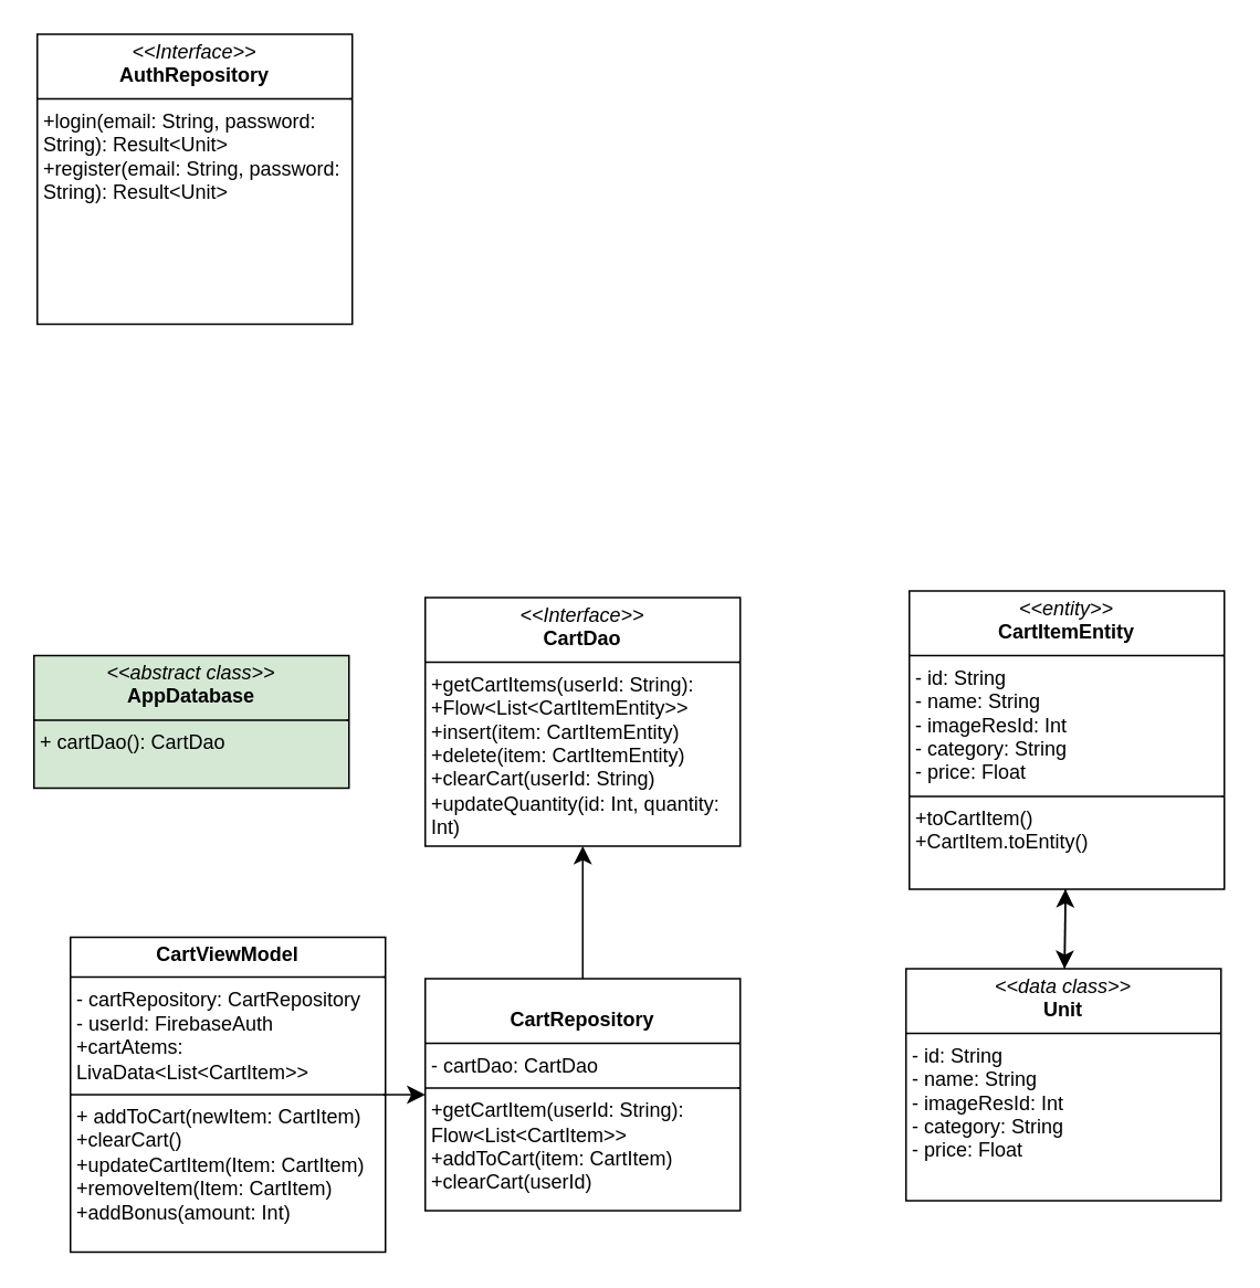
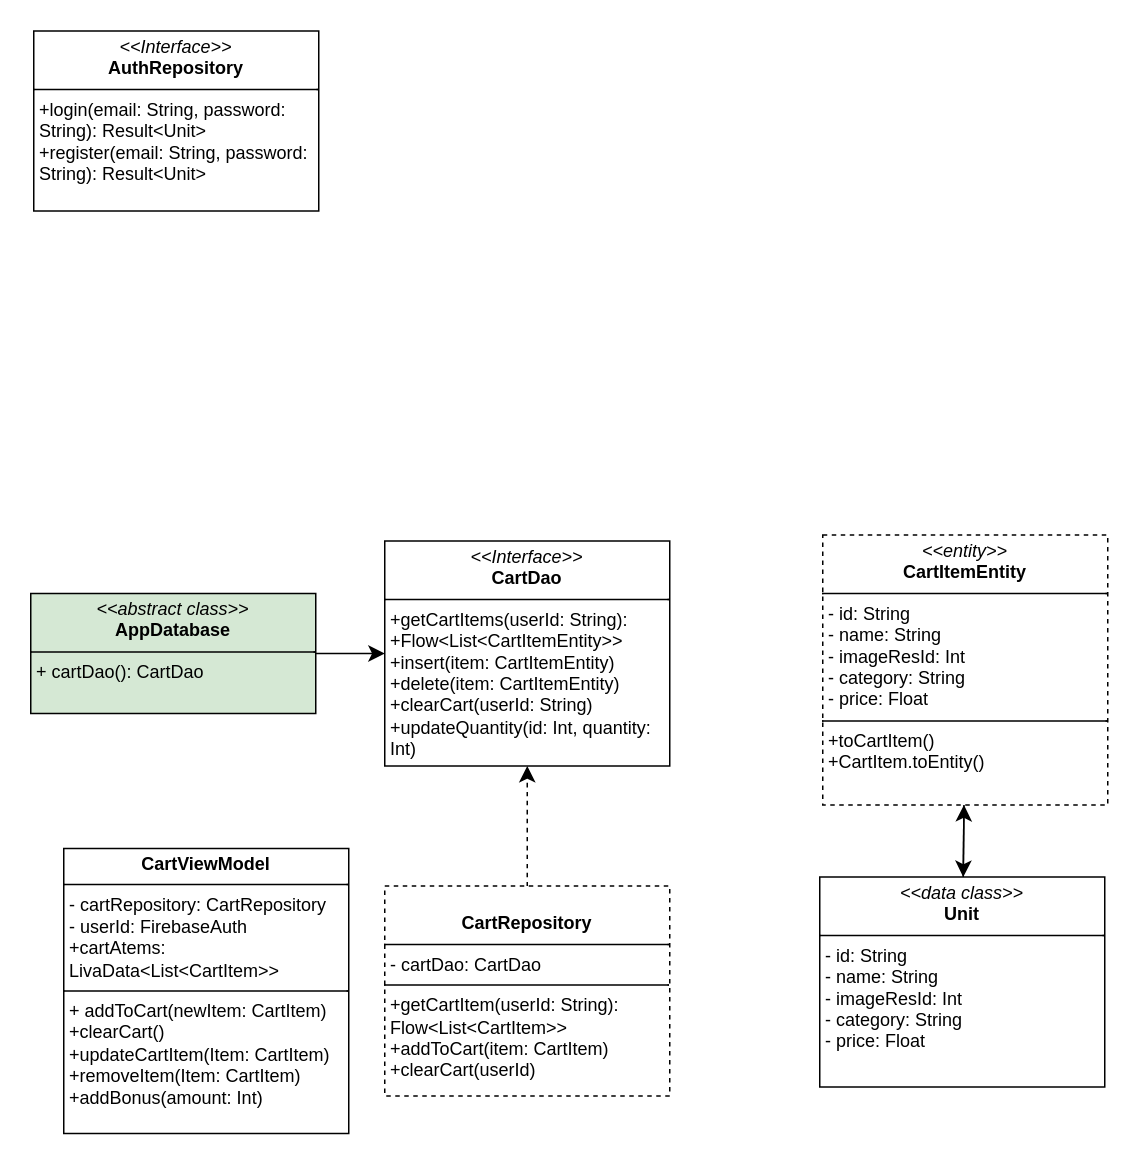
  <mxCell id="0" />
  <mxCell id="1" parent="0" />
- <mxCell id="2" value="&lt;p style=&quot;margin:0px;margin-top:4px;text-align:center;&quot;&gt;&lt;i&gt;&amp;lt;&amp;lt;Interface&amp;gt;&amp;gt;&lt;/i&gt;&lt;br&gt;&lt;b&gt;AuthRepository&lt;/b&gt;&lt;/p&gt;&lt;hr size=&quot;1&quot; style=&quot;border-style:solid;&quot;&gt;&lt;p style=&quot;margin:0px;margin-left:4px;&quot;&gt;+login(email: String, password: String): Result&amp;lt;Unit&amp;gt;&lt;br&gt;+register&lt;span style=&quot;background-color: transparent; color: light-dark(rgb(0, 0, 0), rgb(255, 255, 255));&quot;&gt;(email: String, password: String): Result&amp;lt;Unit&amp;gt;&lt;/span&gt;&lt;/p&gt;" style="verticalAlign=top;align=left;overflow=fill;html=1;whiteSpace=wrap;" parent="1" vertex="1"><mxGeometry x="22" y="20" width="190" height="175" as="geometry" /></mxCell>
- <mxCell id="3" value="" style="edgeStyle=none;curved=1;rounded=0;orthogonalLoop=1;jettySize=auto;html=1;fontSize=12;startSize=8;endSize=8;" parent="1" source="4" target="6" edge="1"><mxGeometry relative="1" as="geometry" /></mxCell>
+ <mxCell id="2" value="&lt;p style=&quot;margin:0px;margin-top:4px;text-align:center;&quot;&gt;&lt;i&gt;&amp;lt;&amp;lt;Interface&amp;gt;&amp;gt;&lt;/i&gt;&lt;br&gt;&lt;b&gt;AuthRepository&lt;/b&gt;&lt;/p&gt;&lt;hr size=&quot;1&quot; style=&quot;border-style:solid;&quot;&gt;&lt;p style=&quot;margin:0px;margin-left:4px;&quot;&gt;+login(email: String, password: String): Result&amp;lt;Unit&amp;gt;&lt;br&gt;+register&lt;span style=&quot;background-color: transparent; color: light-dark(rgb(0, 0, 0), rgb(255, 255, 255));&quot;&gt;(email: String, password: String): Result&amp;lt;Unit&amp;gt;&lt;/span&gt;&lt;/p&gt;" style="verticalAlign=top;align=left;overflow=fill;html=1;whiteSpace=wrap;" parent="1" vertex="1"><mxGeometry x="22" y="20" width="190" height="120" as="geometry" /></mxCell>
  <mxCell id="4" value="&lt;p style=&quot;margin:0px;margin-top:4px;text-align:center;&quot;&gt;&lt;b&gt;CartViewModel&lt;/b&gt;&lt;/p&gt;&lt;hr size=&quot;1&quot; style=&quot;border-style:solid;&quot;&gt;&lt;p style=&quot;margin:0px;margin-left:4px;&quot;&gt;- cartRepository: CartRepository&lt;br&gt;- userId: FirebaseAuth&lt;/p&gt;&lt;p style=&quot;margin:0px;margin-left:4px;&quot;&gt;+cartAtems: LivaData&amp;lt;List&amp;lt;CartItem&amp;gt;&amp;gt;&lt;/p&gt;&lt;hr size=&quot;1&quot; style=&quot;border-style:solid;&quot;&gt;&lt;p style=&quot;margin:0px;margin-left:4px;&quot;&gt;+ addToCart(newItem: CartItem)&lt;/p&gt;&lt;p style=&quot;margin:0px;margin-left:4px;&quot;&gt;+clearCart()&lt;/p&gt;&lt;p style=&quot;margin:0px;margin-left:4px;&quot;&gt;+updateCartItem(Item: CartItem)&lt;/p&gt;&lt;p style=&quot;margin:0px;margin-left:4px;&quot;&gt;+removeItem(Item: CartItem)&lt;/p&gt;&lt;p style=&quot;margin:0px;margin-left:4px;&quot;&gt;+addBonus(amount: Int)&lt;/p&gt;" style="verticalAlign=top;align=left;overflow=fill;html=1;whiteSpace=wrap;" parent="1" vertex="1"><mxGeometry x="42" y="565" width="190" height="190" as="geometry" /></mxCell>
- <mxCell id="5" value="" style="edgeStyle=none;curved=1;rounded=0;orthogonalLoop=1;jettySize=auto;html=1;fontSize=12;startSize=8;endSize=8;" parent="1" source="6" target="13" edge="1"><mxGeometry relative="1" as="geometry" /></mxCell>
- <mxCell id="6" value="&lt;p style=&quot;margin:0px;margin-top:4px;text-align:center;&quot;&gt;&lt;br&gt;&lt;b&gt;CartRepository&lt;/b&gt;&lt;/p&gt;&lt;hr size=&quot;1&quot; style=&quot;border-style:solid;&quot;&gt;&lt;p style=&quot;margin:0px;margin-left:4px;&quot;&gt;- cartDao: CartDao&lt;/p&gt;&lt;hr size=&quot;1&quot; style=&quot;border-style:solid;&quot;&gt;&lt;p style=&quot;margin:0px;margin-left:4px;&quot;&gt;+getCartItem(userId: String): Flow&amp;lt;List&amp;lt;CartItem&amp;gt;&amp;gt;&lt;br&gt;+addToCart(item: CartItem)&lt;/p&gt;&lt;p style=&quot;margin:0px;margin-left:4px;&quot;&gt;+clearCart(userId)&lt;/p&gt;" style="verticalAlign=top;align=left;overflow=fill;html=1;whiteSpace=wrap;" parent="1" vertex="1"><mxGeometry x="256" y="590" width="190" height="140" as="geometry" /></mxCell>
+ <mxCell id="5" value="" style="edgeStyle=none;curved=1;rounded=0;orthogonalLoop=1;jettySize=auto;html=1;fontSize=12;startSize=8;endSize=8;dashed=1;" parent="1" source="6" target="13" edge="1"><mxGeometry relative="1" as="geometry" /></mxCell>
+ <mxCell id="6" value="&lt;p style=&quot;margin:0px;margin-top:4px;text-align:center;&quot;&gt;&lt;br&gt;&lt;b&gt;CartRepository&lt;/b&gt;&lt;/p&gt;&lt;hr size=&quot;1&quot; style=&quot;border-style:solid;&quot;&gt;&lt;p style=&quot;margin:0px;margin-left:4px;&quot;&gt;- cartDao: CartDao&lt;/p&gt;&lt;hr size=&quot;1&quot; style=&quot;border-style:solid;&quot;&gt;&lt;p style=&quot;margin:0px;margin-left:4px;&quot;&gt;+getCartItem(userId: String): Flow&amp;lt;List&amp;lt;CartItem&amp;gt;&amp;gt;&lt;br&gt;+addToCart(item: CartItem)&lt;/p&gt;&lt;p style=&quot;margin:0px;margin-left:4px;&quot;&gt;+clearCart(userId)&lt;/p&gt;" style="verticalAlign=top;align=left;overflow=fill;html=1;whiteSpace=wrap;dashed=1;" parent="1" vertex="1"><mxGeometry x="256" y="590" width="190" height="140" as="geometry" /></mxCell>
  <mxCell id="7" value="" style="edgeStyle=none;curved=1;rounded=0;orthogonalLoop=1;jettySize=auto;html=1;fontSize=12;startSize=8;endSize=8;" parent="1" source="8" target="10" edge="1"><mxGeometry relative="1" as="geometry" /></mxCell>
  <mxCell id="8" value="&lt;p style=&quot;margin:0px;margin-top:4px;text-align:center;&quot;&gt;&lt;i&gt;&amp;lt;&amp;lt;data class&amp;gt;&amp;gt;&lt;/i&gt;&lt;br&gt;&lt;b&gt;Unit&lt;/b&gt;&lt;/p&gt;&lt;hr size=&quot;1&quot; style=&quot;border-style:solid;&quot;&gt;&lt;p style=&quot;margin:0px;margin-left:4px;&quot;&gt;-&amp;nbsp;&lt;span style=&quot;background-color: transparent;&quot;&gt;id: String&amp;nbsp;&lt;/span&gt;&lt;/p&gt;&lt;p style=&quot;margin:0px;margin-left:4px;&quot;&gt;- name: String&amp;nbsp;&lt;/p&gt;&lt;p style=&quot;margin:0px;margin-left:4px;&quot;&gt;- imageResId: Int&amp;nbsp;&lt;/p&gt;&lt;p style=&quot;margin:0px;margin-left:4px;&quot;&gt;- category: String&lt;/p&gt;&lt;p style=&quot;margin:0px;margin-left:4px;&quot;&gt;- price: Float&amp;nbsp;&lt;/p&gt;" style="verticalAlign=top;align=left;overflow=fill;html=1;whiteSpace=wrap;" parent="1" vertex="1"><mxGeometry x="546" y="584" width="190" height="140" as="geometry" /></mxCell>
  <mxCell id="9" value="" style="edgeStyle=none;curved=1;rounded=0;orthogonalLoop=1;jettySize=auto;html=1;fontSize=12;startSize=8;endSize=8;" parent="1" source="10" target="8" edge="1"><mxGeometry relative="1" as="geometry" /></mxCell>
- <mxCell id="10" value="&lt;p style=&quot;margin:0px;margin-top:4px;text-align:center;&quot;&gt;&lt;i&gt;&amp;lt;&amp;lt;entity&amp;gt;&amp;gt;&lt;/i&gt;&lt;br&gt;&lt;b&gt;CartItemEntity&lt;/b&gt;&lt;/p&gt;&lt;hr size=&quot;1&quot; style=&quot;border-style:solid;&quot;&gt;&lt;p style=&quot;margin: 0px 0px 0px 4px;&quot;&gt;-&amp;nbsp;&lt;span style=&quot;background-color: transparent;&quot;&gt;id: String&amp;nbsp;&lt;/span&gt;&lt;/p&gt;&lt;p style=&quot;margin: 0px 0px 0px 4px;&quot;&gt;- name: String&amp;nbsp;&lt;/p&gt;&lt;p style=&quot;margin: 0px 0px 0px 4px;&quot;&gt;- imageResId: Int&amp;nbsp;&lt;/p&gt;&lt;p style=&quot;margin: 0px 0px 0px 4px;&quot;&gt;- category: String&lt;/p&gt;&lt;p style=&quot;margin: 0px 0px 0px 4px;&quot;&gt;- price: Float&amp;nbsp;&lt;/p&gt;&lt;hr size=&quot;1&quot; style=&quot;border-style:solid;&quot;&gt;&lt;p style=&quot;margin:0px;margin-left:4px;&quot;&gt;+toCartItem()&lt;/p&gt;&lt;p style=&quot;margin:0px;margin-left:4px;&quot;&gt;+CartItem.toEntity()&lt;/p&gt;" style="verticalAlign=top;align=left;overflow=fill;html=1;whiteSpace=wrap;" parent="1" vertex="1"><mxGeometry x="548" y="356" width="190" height="180" as="geometry" /></mxCell>
+ <mxCell id="10" value="&lt;p style=&quot;margin:0px;margin-top:4px;text-align:center;&quot;&gt;&lt;i&gt;&amp;lt;&amp;lt;entity&amp;gt;&amp;gt;&lt;/i&gt;&lt;br&gt;&lt;b&gt;CartItemEntity&lt;/b&gt;&lt;/p&gt;&lt;hr size=&quot;1&quot; style=&quot;border-style:solid;&quot;&gt;&lt;p style=&quot;margin: 0px 0px 0px 4px;&quot;&gt;-&amp;nbsp;&lt;span style=&quot;background-color: transparent;&quot;&gt;id: String&amp;nbsp;&lt;/span&gt;&lt;/p&gt;&lt;p style=&quot;margin: 0px 0px 0px 4px;&quot;&gt;- name: String&amp;nbsp;&lt;/p&gt;&lt;p style=&quot;margin: 0px 0px 0px 4px;&quot;&gt;- imageResId: Int&amp;nbsp;&lt;/p&gt;&lt;p style=&quot;margin: 0px 0px 0px 4px;&quot;&gt;- category: String&lt;/p&gt;&lt;p style=&quot;margin: 0px 0px 0px 4px;&quot;&gt;- price: Float&amp;nbsp;&lt;/p&gt;&lt;hr size=&quot;1&quot; style=&quot;border-style:solid;&quot;&gt;&lt;p style=&quot;margin:0px;margin-left:4px;&quot;&gt;+toCartItem()&lt;/p&gt;&lt;p style=&quot;margin:0px;margin-left:4px;&quot;&gt;+CartItem.toEntity()&lt;/p&gt;" style="verticalAlign=top;align=left;overflow=fill;html=1;whiteSpace=wrap;dashed=1;" parent="1" vertex="1"><mxGeometry x="548" y="356" width="190" height="180" as="geometry" /></mxCell>
+ <mxCell id="11" value="" style="edgeStyle=none;curved=1;rounded=0;orthogonalLoop=1;jettySize=auto;html=1;fontSize=12;startSize=8;endSize=8;" parent="1" source="12" target="13" edge="1"><mxGeometry relative="1" as="geometry" /></mxCell>
  <mxCell id="12" value="&lt;p style=&quot;margin:0px;margin-top:4px;text-align:center;&quot;&gt;&lt;i&gt;&amp;lt;&amp;lt;abstract class&amp;gt;&amp;gt;&lt;/i&gt;&lt;br&gt;&lt;b&gt;AppDatabase&lt;/b&gt;&lt;/p&gt;&lt;hr size=&quot;1&quot; style=&quot;border-style:solid;&quot;&gt;&lt;p style=&quot;margin:0px;margin-left:4px;&quot;&gt;+&amp;nbsp;&lt;span style=&quot;background-color: transparent;&quot;&gt;cartDao(): CartDao&lt;/span&gt;&lt;/p&gt;" style="verticalAlign=top;align=left;overflow=fill;html=1;whiteSpace=wrap;fillColor=#d5e8d4;" parent="1" vertex="1"><mxGeometry x="20" y="395" width="190" height="80" as="geometry" /></mxCell>
  <mxCell id="13" value="&lt;p style=&quot;margin:0px;margin-top:4px;text-align:center;&quot;&gt;&lt;i&gt;&amp;lt;&amp;lt;Interface&amp;gt;&amp;gt;&lt;/i&gt;&lt;br&gt;&lt;b&gt;CartDao&lt;/b&gt;&lt;/p&gt;&lt;hr size=&quot;1&quot; style=&quot;border-style:solid;&quot;&gt;&lt;p style=&quot;margin:0px;margin-left:4px;&quot;&gt;+getCartItems(userId: String): +Flow&amp;lt;List&amp;lt;CartItemEntity&amp;gt;&amp;gt;&lt;/p&gt;&lt;p style=&quot;margin:0px;margin-left:4px;&quot;&gt;+insert(item: CartItemEntity)&lt;/p&gt;&lt;p style=&quot;margin:0px;margin-left:4px;&quot;&gt;+delete(item: CartItemEntity)&lt;/p&gt;&lt;p style=&quot;margin:0px;margin-left:4px;&quot;&gt;+clearCart(userId: String)&lt;/p&gt;&lt;p style=&quot;margin:0px;margin-left:4px;&quot;&gt;+updateQuantity(id: Int, quantity: Int)&lt;/p&gt;" style="verticalAlign=top;align=left;overflow=fill;html=1;whiteSpace=wrap;" parent="1" vertex="1"><mxGeometry x="256" y="360" width="190" height="150" as="geometry" /></mxCell>
